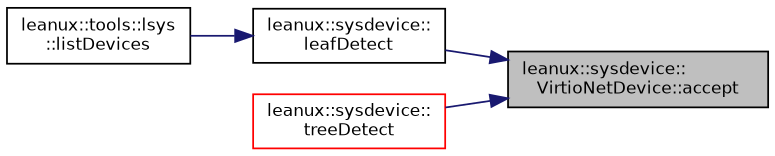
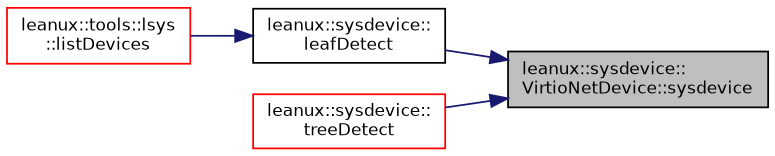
  digraph {
    rankdir=RL
    node [color=black fontname=Helvetica fontsize=10 shape=record]
    edge [color=midnightblue dir=back fontname=Helvetica fontsize=10 labelfontname=Helvetica labelfontsize=10 style=solid]
-   n1 [fillcolor=grey75 fontcolor=black height=0.2 label="leanux::sysdevice::\lVirtioNetDevice::accept" style=filled width=0.4]
+   n1 [fillcolor=grey75 fontcolor=black height=0.2 label="leanux::sysdevice::\lVirtioNetDevice::sysdevice" style=filled width=0.4]
    n2 [height=0.2 label="leanux::sysdevice::\lleafDetect" width=0.4]
    n3 [color=red height=0.2 label="leanux::sysdevice::\ltreeDetect" width=0.4]
-   n4 [height=0.2 label="leanux::tools::lsys\l::listDevices" width=0.4]
+   n4 [color=red height=0.2 label="leanux::tools::lsys\l::listDevices" width=0.4]
    n1 -> n2
    n1 -> n3
    n2 -> n4
  }
